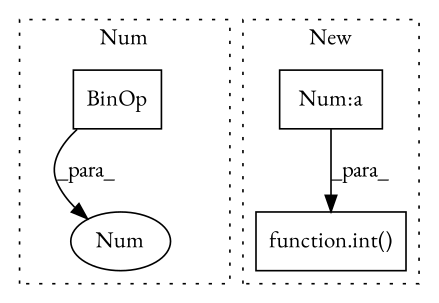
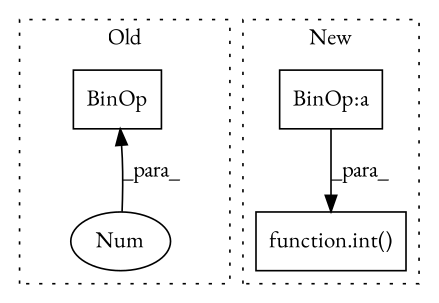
  digraph {
    fontname="EB Garamond"
    node [fontname="EB Garamond" shape=box]
    edge [fontname="EB Garamond"]
    n1 [a=80 l=1 label=BinOp s=3808]
    n2 [a=76 l=2 label=Num s=3809 shape=ellipse]
    n3 [a=75 l="4,1" label="function.int()" s="3861,3885"]
-   n4 [a=82 l=3 label="Num:a" s=3868]
+   n4 [a=82 l=3 label="BinOp:a" s=3868]
    subgraph cluster_1 {
-     label=Num
+     label=Old
      style=dotted
      n1
      n2
    }
    subgraph cluster_2 {
      label=New
      style=dotted
      n3
      n4
    }
-   n1 -> n2 [label=_para_]
+   n2 -> n1 [label=_para_]
    n4 -> n3 [label=_para_]
  }
